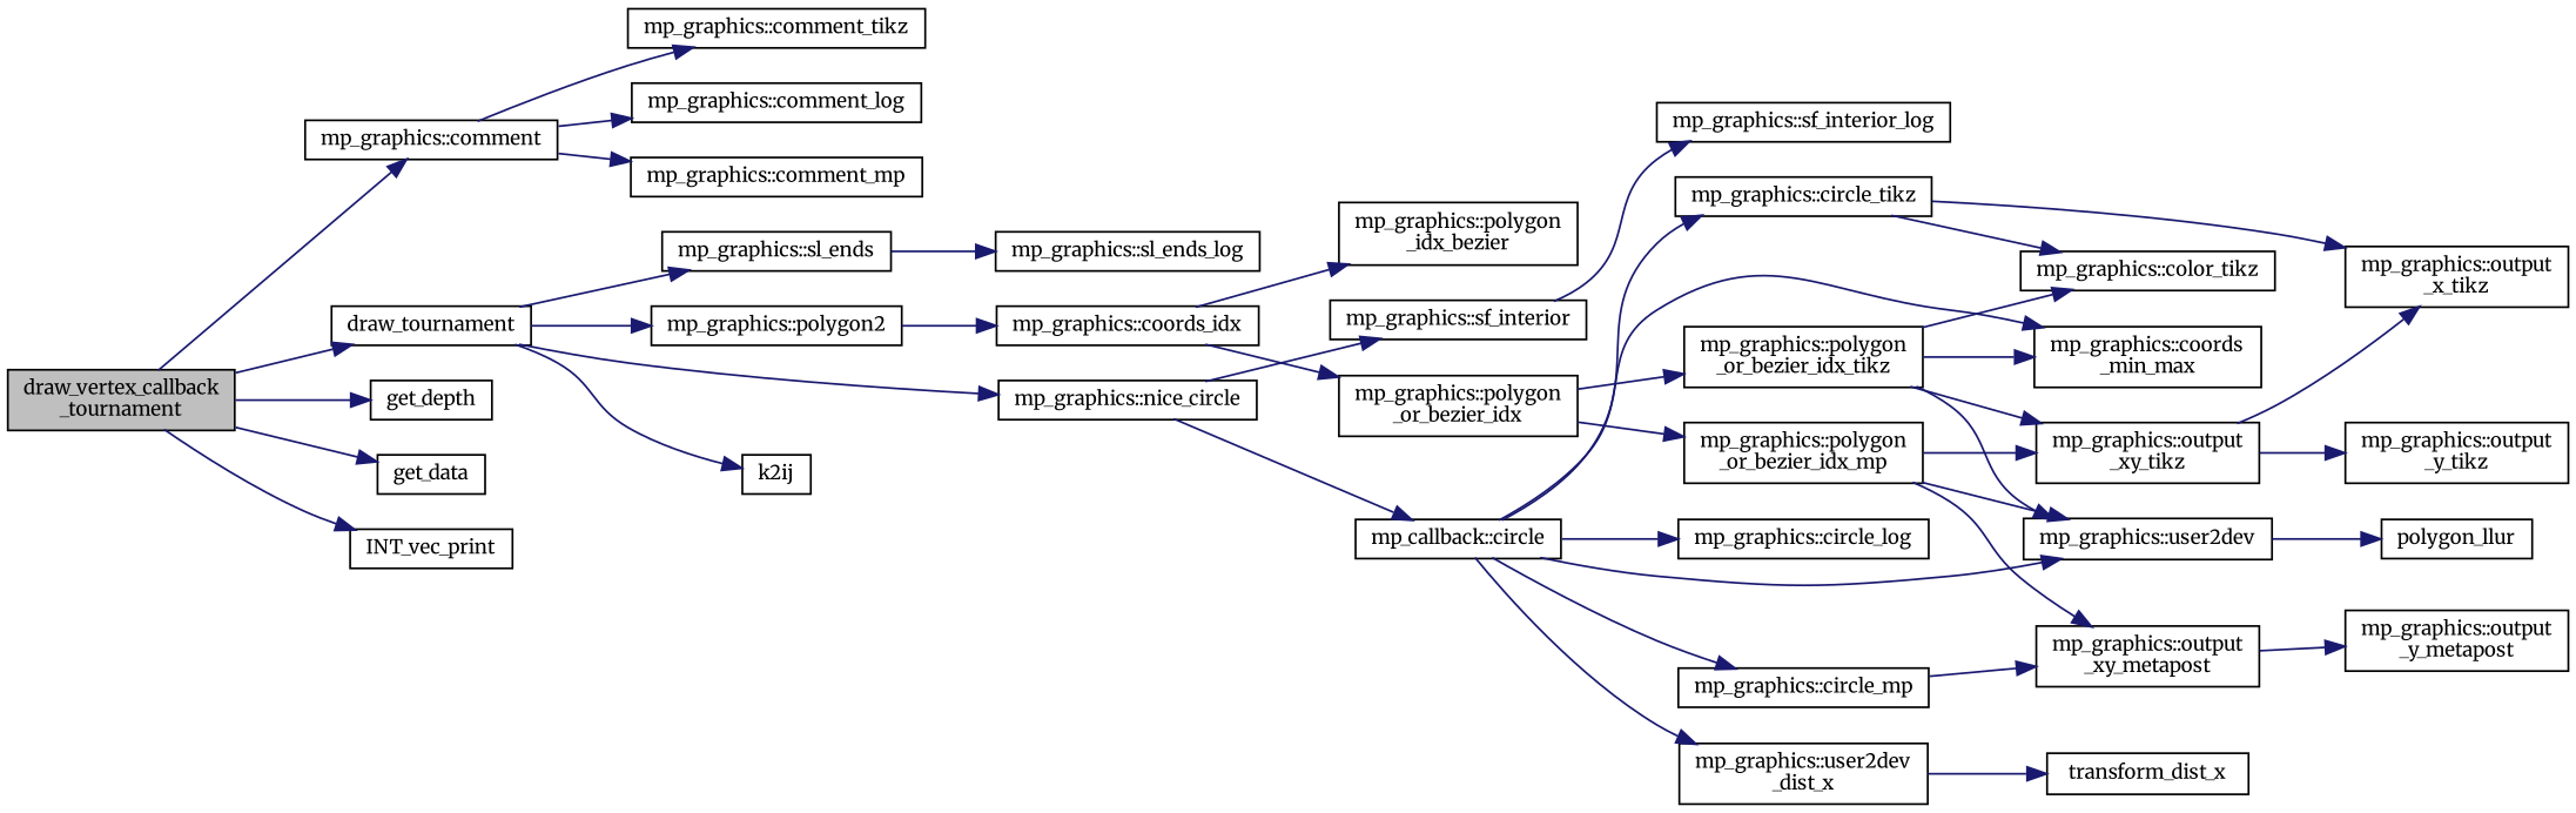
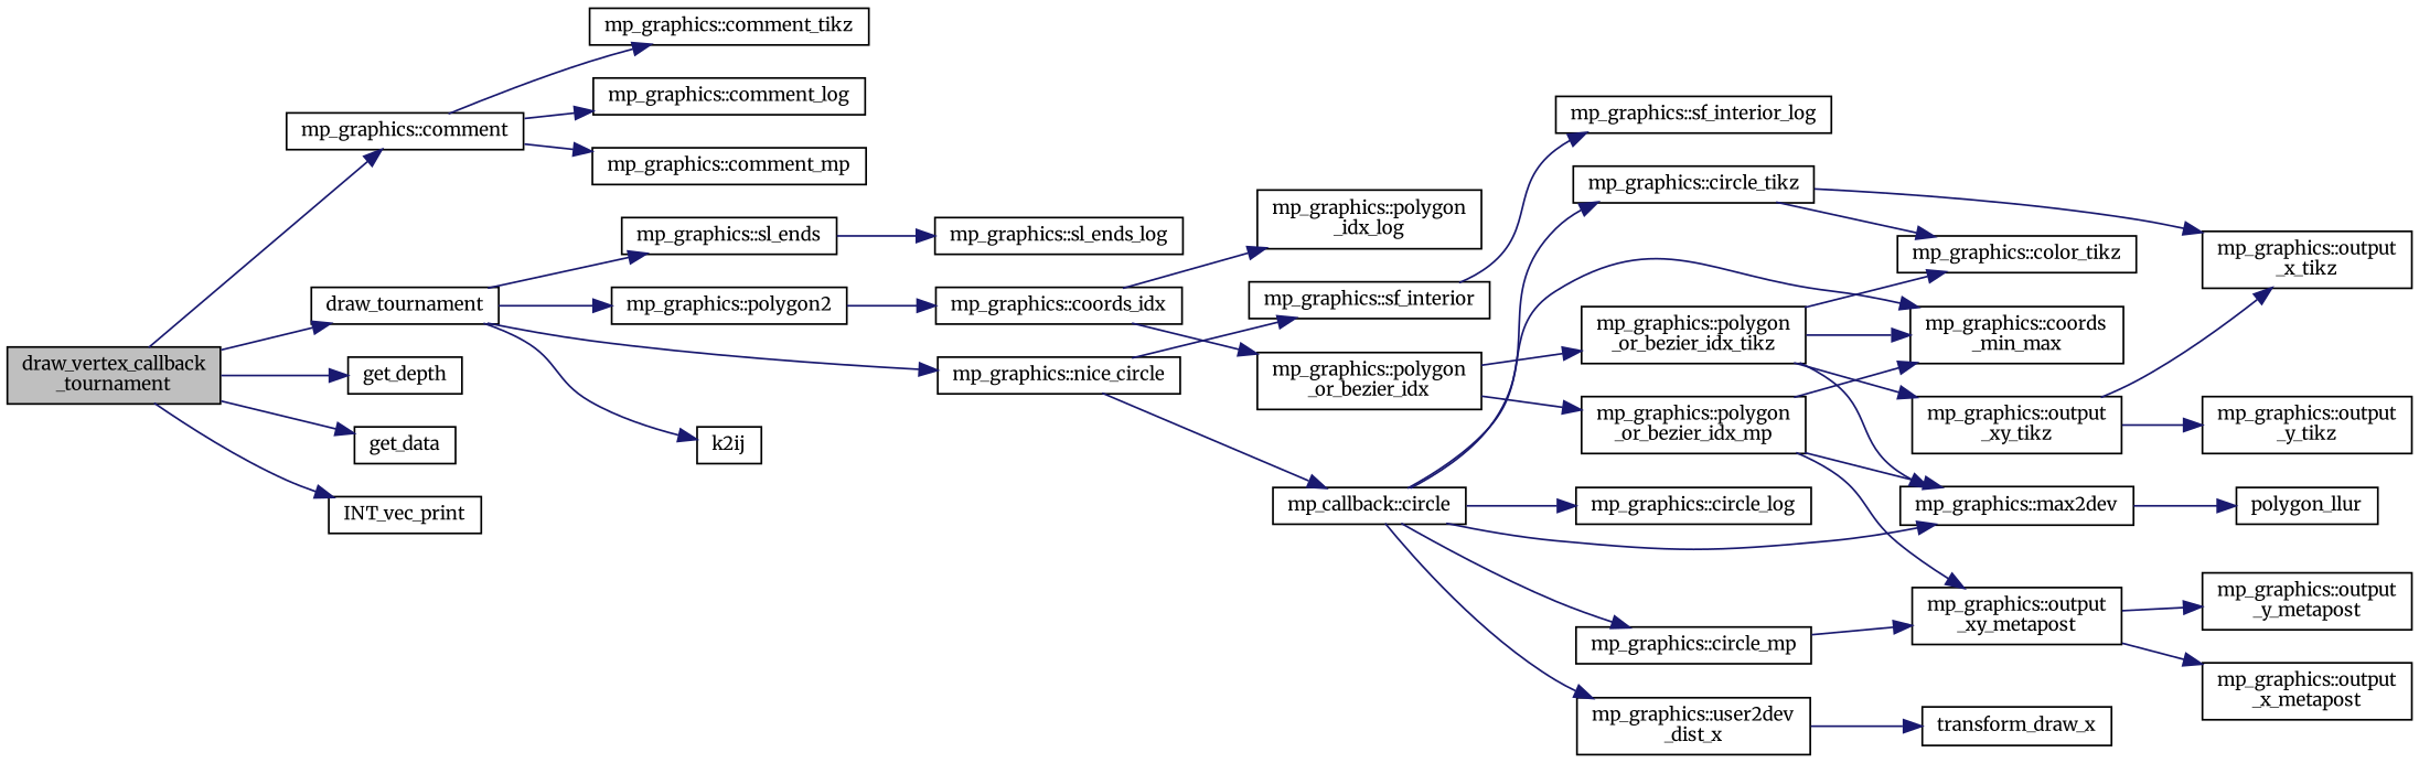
  digraph {
    fontname=Merriweather
    rankdir=LR
    node [color=black fillcolor=white fontname=Merriweather fontsize=10 shape=record style=filled]
    edge [color=midnightblue fontname=Merriweather fontsize=10 labelfontname=Helvetica labelfontsize=10 style=solid]
    n1 [fillcolor=grey75 fontcolor=black height=0.2 label="draw_vertex_callback\l_tournament" width=0.4]
    n2 [height=0.2 label="mp_graphics::comment" width=0.4]
    n3 [height=0.2 label=draw_tournament width=0.4]
    n4 [height=0.2 label=get_depth width=0.4]
    n5 [height=0.2 label=get_data width=0.4]
    n6 [height=0.2 label=INT_vec_print width=0.4]
    n7 [height=0.2 label="mp_graphics::comment_log" width=0.4]
    n8 [height=0.2 label="mp_graphics::comment_mp" width=0.4]
    n9 [height=0.2 label="mp_graphics::comment_tikz" width=0.4]
    n10 [height=0.2 label=k2ij width=0.4]
    n11 [height=0.2 label="mp_graphics::sl_ends" width=0.4]
    n12 [height=0.2 label="mp_graphics::polygon2" width=0.4]
    n13 [height=0.2 label="mp_graphics::nice_circle" width=0.4]
    n14 [height=0.2 label="mp_graphics::sl_ends_log" width=0.4]
    n15 [height=0.2 label="mp_graphics::coords_idx" width=0.4]
    n16 [height=0.2 label="mp_graphics::sf_interior" width=0.4]
    n17 [height=0.2 label="mp_callback::circle" width=0.4]
-   n18 [height=0.2 label="mp_graphics::polygon\l_idx_bezier" width=0.4]
+   n18 [height=0.2 label="mp_graphics::polygon\l_idx_log" width=0.4]
    n19 [height=0.2 label="mp_graphics::polygon\l_or_bezier_idx" width=0.4]
    n20 [height=0.2 label="mp_graphics::polygon\l_or_bezier_idx_mp" width=0.4]
    n21 [height=0.2 label="mp_graphics::polygon\l_or_bezier_idx_tikz" width=0.4]
    n22 [height=0.2 label="mp_graphics::coords\l_min_max" width=0.4]
-   n23 [height=0.2 label="mp_graphics::user2dev" width=0.4]
+   n23 [height=0.2 label="mp_graphics::max2dev" width=0.4]
    n24 [height=0.2 label="mp_graphics::output\l_xy_metapost" width=0.4]
    n25 [height=0.2 label="mp_graphics::color_tikz" width=0.4]
    n26 [height=0.2 label="mp_graphics::output\l_xy_tikz" width=0.4]
    n27 [height=0.2 label=polygon_llur width=0.4]
+   n28 [height=0.2 label="mp_graphics::output\l_x_metapost" width=0.4]
    n29 [height=0.2 label="mp_graphics::output\l_y_metapost" width=0.4]
    n30 [height=0.2 label="mp_graphics::output\l_x_tikz" width=0.4]
    n31 [height=0.2 label="mp_graphics::output\l_y_tikz" width=0.4]
    n32 [height=0.2 label="mp_graphics::sf_interior_log" width=0.4]
    n33 [height=0.2 label="mp_graphics::user2dev\l_dist_x" width=0.4]
    n34 [height=0.2 label="mp_graphics::circle_log" width=0.4]
    n35 [height=0.2 label="mp_graphics::circle_mp" width=0.4]
    n36 [height=0.2 label="mp_graphics::circle_tikz" width=0.4]
-   n37 [height=0.2 label=transform_dist_x width=0.4]
+   n37 [height=0.2 label=transform_draw_x width=0.4]
    n1 -> n2
    n1 -> n3
    n1 -> n4
    n1 -> n5
    n1 -> n6
    n2 -> n7
    n2 -> n8
    n2 -> n9
    n3 -> n10
    n3 -> n11
    n3 -> n12
    n3 -> n13
    n11 -> n14
    n12 -> n15
    n13 -> n16
    n13 -> n17
    n15 -> n18
    n15 -> n19
    n16 -> n32
    n17 -> n22
    n17 -> n23
    n17 -> n33
    n17 -> n34
    n17 -> n35
    n17 -> n36
    n19 -> n20
    n19 -> n21
-   n20 -> n26
+   n20 -> n22
    n20 -> n23
    n20 -> n24
    n21 -> n22
    n21 -> n23
    n21 -> n25
    n21 -> n26
    n23 -> n27
+   n24 -> n28
    n24 -> n29
    n26 -> n30
    n26 -> n31
    n33 -> n37
    n35 -> n24
    n36 -> n25
    n36 -> n30
  }
